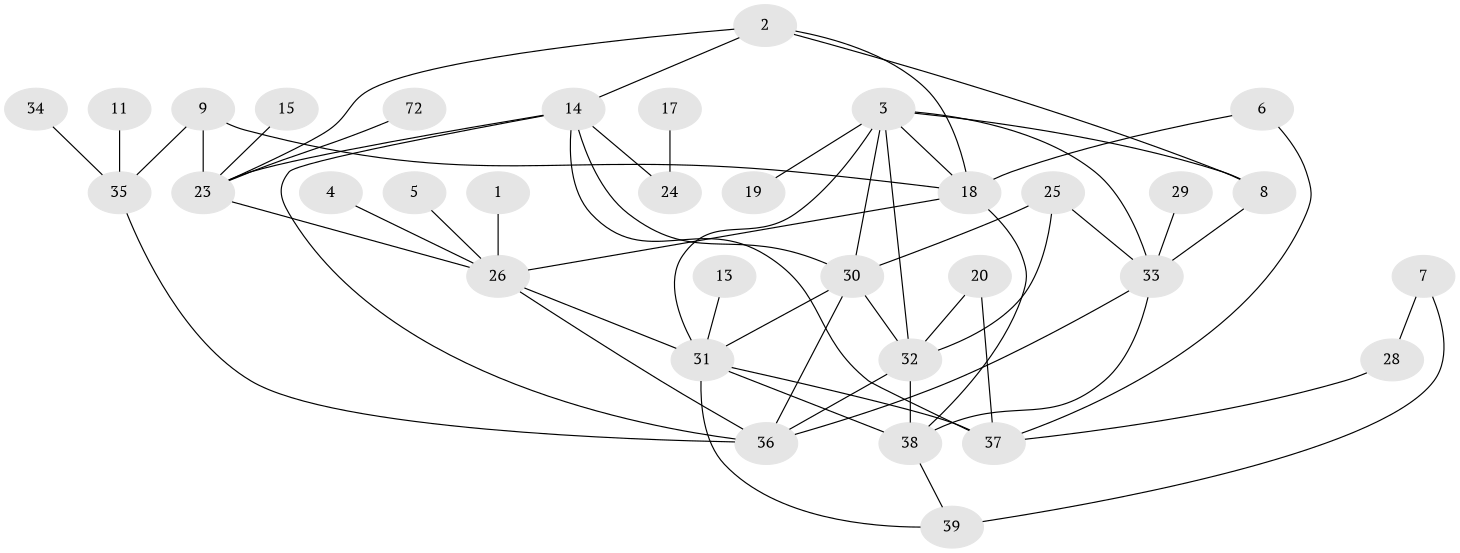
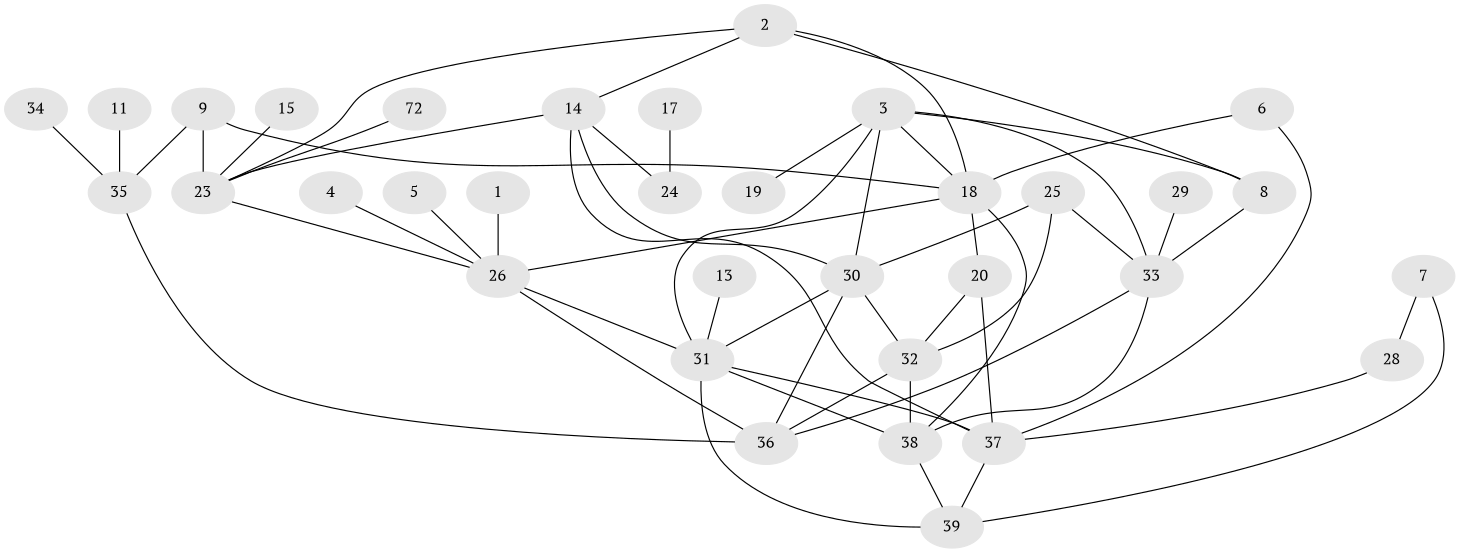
  graph {
    fontname="PT Serif"
    node [color=gray90 fontname="PT Serif" style=filled]
    edge [fontname="PT Serif" weight=1.0]
    1
    26
    31
    36
    2
    8
    14
    18
    23
    33
    30
    37
    24
    20
    38
    3
    19
    32
    39
    4
    5
    6
    7
    28
    9
    35
    11
    n28 [label=72]
    13
    15
    17
    25
    29
    34
    1 -- 26
    26 -- 31
    26 -- 36
    31 -- 37
    31 -- 38
    31 -- 39
    2 -- 8
    2 -- 14
    2 -- 18
    2 -- 23
    8 -- 33
-   14 -- 36
    14 -- 23
    14 -- 30
    14 -- 37
    14 -- 24
    18 -- 26
+   18 -- 20
    18 -- 38
    23 -- 26
    33 -- 36
    33 -- 38
    30 -- 31
    30 -- 36
    30 -- 32 [weight=2.0]
+   37 -- 39
    20 -- 37
    20 -- 32
    38 -- 39
    3 -- 31 [weight=2.0]
    3 -- 8
    3 -- 18
    3 -- 33
    3 -- 30
    3 -- 19
-   3 -- 32
    32 -- 36 [weight=2.0]
    32 -- 38
    4 -- 26
    5 -- 26
    6 -- 18
    6 -- 37
    7 -- 39
    7 -- 28
    28 -- 37
    9 -- 18
    9 -- 23
    9 -- 35
    35 -- 36
    11 -- 35
    n28 -- 23
    13 -- 31
    15 -- 23
    17 -- 24
    25 -- 33
    25 -- 30
    25 -- 32 [weight=2.0]
    29 -- 33
    34 -- 35
  }
